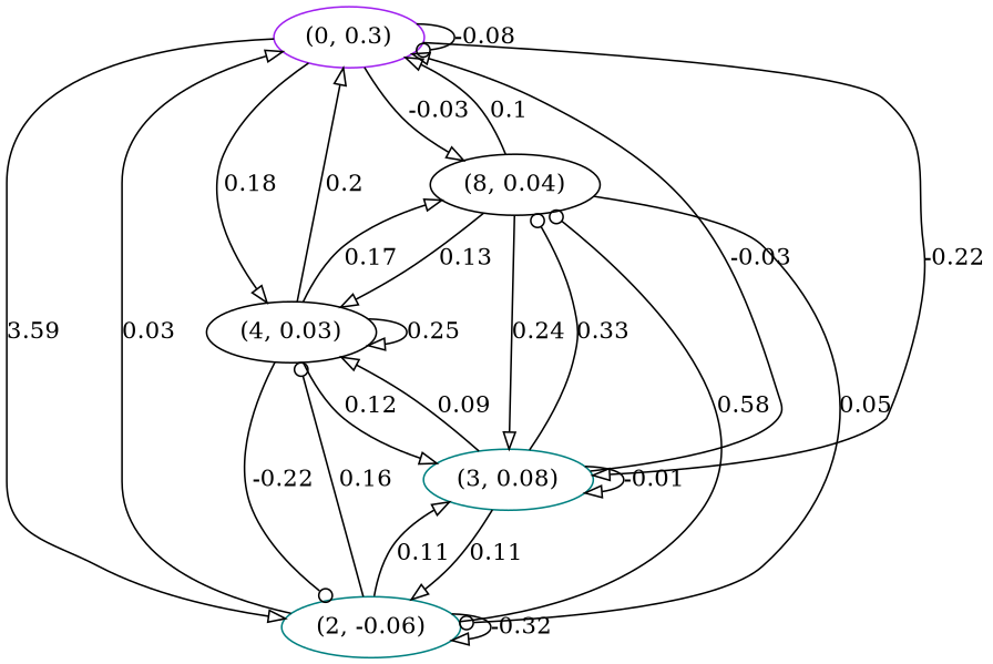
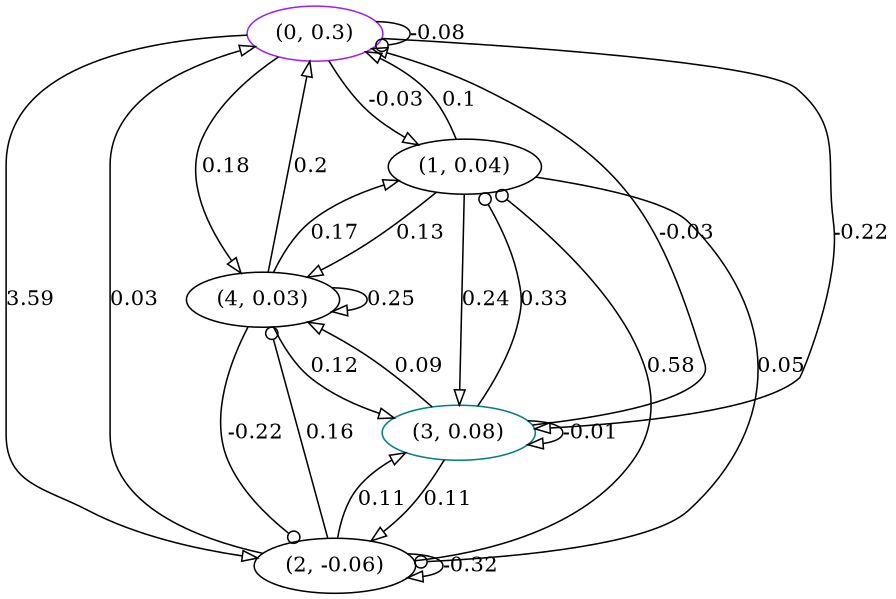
  digraph {
    fontname="DejaVu Serif"
    node [color=black fontname="DejaVu Serif"]
    edge [arrowhead=onormal fontname="DejaVu Serif"]
    n1 [color=purple label="(0, 0.3)"]
-   n2 [label="(8, 0.04)"]
-   n3 [color=teal label="(2, -0.06)"]
+   n2 [label="(1, 0.04)"]
+   n3 [label="(2, -0.06)"]
    n4 [color=teal label="(3, 0.08)"]
    n5 [label="(4, 0.03)"]
    n1 -> n1 [arrowhead=odot label=-0.08]
    n1 -> n2 [label=-0.03]
    n1 -> n3 [label=3.59]
    n1 -> n4 [label=-0.22]
    n1 -> n5 [label=0.18]
    n2 -> n1 [label=0.1]
    n2 -> n3 [arrowhead=odot label=0.05]
    n2 -> n4 [label=0.24]
    n2 -> n5 [label=0.13]
    n3 -> n1 [label=0.03]
    n3 -> n2 [arrowhead=odot label=0.58]
    n3 -> n3 [label=-0.32]
    n3 -> n4 [label=0.11]
    n3 -> n5 [arrowhead=odot label=0.16]
    n4 -> n1 [label=-0.03]
    n4 -> n2 [arrowhead=odot label=0.33]
    n4 -> n3 [label=0.11]
    n4 -> n4 [label=-0.01]
    n4 -> n5 [label=0.09]
    n5 -> n1 [label=0.2]
    n5 -> n2 [label=0.17]
    n5 -> n3 [arrowhead=odot label=-0.22]
    n5 -> n4 [label=0.12]
    n5 -> n5 [label=0.25]
  }
